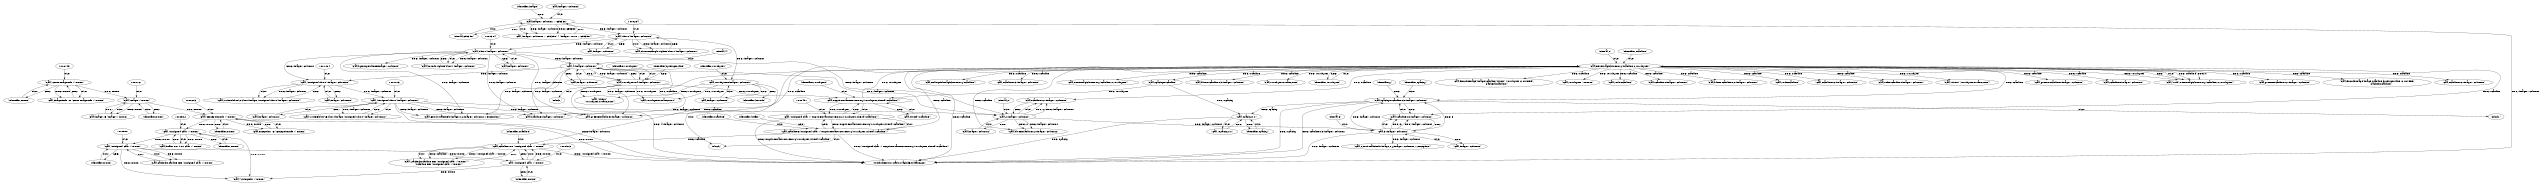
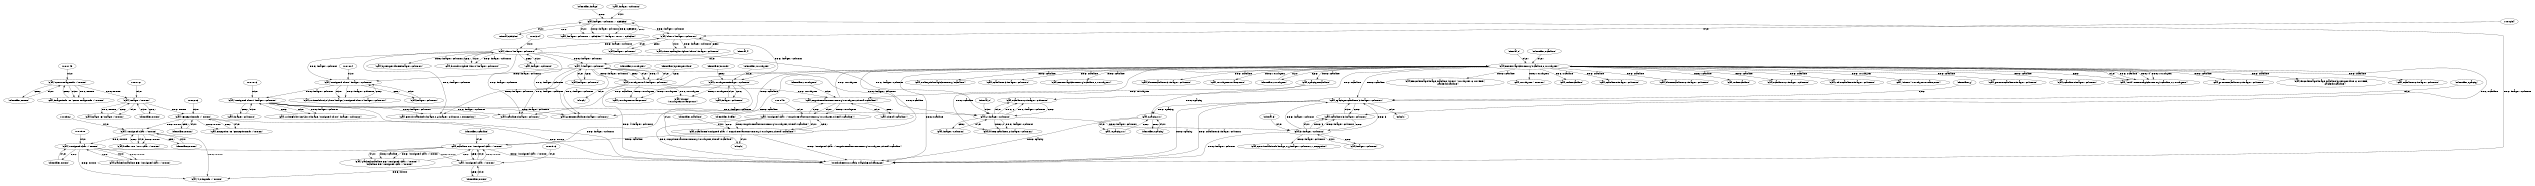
  digraph {
    n1 [label="(Call,opacity=scanline+3*image->columns)"]
    n2 [label="(Call,opacity++)"]
    n3 [label="(Call,scanline+3*image->columns)"]
    n4 [label="(MethodReturn,static MagickBooleanType)"]
    n5 [label="(Block,)"]
    n6 [label="(Call,*opacity++)"]
    n7 [label="(Identifier,opacity)"]
    n8 [label="(Call,3*image->columns)"]
    n9 [label="(Call,ResetMagickMemory(scanline,0,row_bytes))"]
    n10 [label="(Call,EncodeImage(image,scanline,(size_t) (row_bytes & 0x7FFF),\n        packed_scanline))"]
    n11 [label="(Call,row_bytes | 0x8000)"]
    n12 [label="(Call,red=scanline)"]
    n13 [label="(Call,scanline+image->columns)"]
    n14 [label="(Call,blue=scanline+2*image->columns)"]
    n15 [label="(Call,red=scanline)"]
    n16 [label="(Call,scanline+2*image->columns)"]
    n17 [label="(Call,red=scanline+image->columns)"]
    n18 [label="(Call,(size_t) (row_bytes+MaxCount))"]
    n19 [label="(Call,scanline+image->columns)"]
    n20 [label="(Call,green=scanline+image->columns)"]
    n21 [label="(Call,scanline+image->columns)"]
    n22 [label="(Call,(void) ResetMagickMemory(scanline,0,row_bytes))"]
    n23 [label="(Call,green=scanline+2*image->columns)"]
    n24 [label="(Call,EncodeImage(image,scanline,bytes_per_line & 0x7FFF,\n            packed_scanline))"]
    n25 [label="(Call,scanline+2*image->columns)"]
    n26 [label="(Call,opacity=scanline)"]
    n27 [label="(Call,RelinquishMagickMemory(scanline))"]
    n28 [label="(Call,scanline+3*image->columns)"]
    n29 [label="(Call,scanline+2*image->columns)"]
    n30 [label="(Call,ResetMagickMemory(scanline,0,row_bytes))"]
    n31 [label="(Call,green=scanline+image->columns)"]
    n32 [label="(Call,blue=scanline+3*image->columns)"]
    n33 [label="(Call,row_bytes+MaxCount)"]
    n34 [label="(Identifier,row_bytes)"]
    n35 [label="(Call,blue=scanline+2*image->columns)"]
    n36 [label="(Call,AcquireQuantumMemory(row_bytes,sizeof(*scanline)))"]
    n37 [label="(Call,2*image->columns)"]
    n38 [label="(Call,scanline=(unsigned char *) AcquireQuantumMemory(row_bytes,sizeof(*scanline)))"]
    n39 [label="(Call,(unsigned char *) AcquireQuantumMemory(row_bytes,sizeof(*scanline)))"]
    n40 [label="(Call,scanline == (unsigned char *) NULL)"]
    n41 [label="(Block,)"]
    n42 [label="(Call,(unsigned char *) NULL)"]
    n43 [label="(Call,(packed_scanline == (unsigned char *) NULL) ||\n      (scanline == (unsigned char *) NULL))"]
    n44 [label="(Call,sizeof(*scanline))"]
    n45 [label="(Call,row_bytes=image->columns)"]
    n46 [label="(Call,(size_t)\n   (row_bytes+MaxCount))"]
    n47 [label="(Call,image->columns)"]
    n48 [label="(Call,row_bytes+MaxCount)"]
    n49 [label="(Call,(short) image->columns)"]
    n50 [label="(Call,(short) image->columns)"]
    n51 [label="(Call,image->columns)"]
    n52 [label="(Call,size_rectangle.right=(short) image->columns)"]
    n53 [label="(Call,4*image->columns)"]
    n54 [label="(Call,(unsigned short) image->columns)"]
    n55 [label="(Call,GetVirtualPixels(image,0,y,image->columns,1,exception))"]
    n56 [label="(Call,bytes_per_line=image->columns)"]
    n57 [label="(Call,bounds.right=(short) image->columns)"]
    n58 [label="(Call,image->columns)"]
    n59 [label="(Call,image->columns > 65535L)"]
    n60 [label="(Literal,65535L)"]
    n61 [label="(Call,(image->columns > 65535L) || (image->rows > 65535L))"]
    n62 [label="(Call,row_bytes=4*image->columns)"]
    n63 [label="(Block,)"]
    n64 [label="(Call,image->columns)"]
    n65 [label="(Call,image->columns)"]
    n66 [label="(Call,(unsigned short) image->columns)"]
    n67 [label="(Call,WriteBlobMSBShort(image,(unsigned short) image->columns))"]
    n68 [label="(Call,image->columns)"]
    n69 [label="(Identifier,NULL)"]
    n70 [label="(Call,(StringInfo *) NULL)"]
    n71 [label="(Call,(unsigned char *) NULL)"]
    n72 [label="(Call,packed_scanline == (unsigned char *) NULL)"]
    n73 [label="(Identifier,NULL)"]
    n74 [label="(Call,(unsigned char *) NULL)"]
    n75 [label="(Call,buffer == (row char *) NULL)"]
    n76 [label="(Identifier,NULL)"]
    n77 [label="(Call,(ExceptionInfo *) NULL)"]
    n78 [label="(Identifier,NULL)"]
    n79 [label="(Call,exception != (ExceptionInfo *) NULL)"]
    n80 [label="(Call,(Image *) NULL)"]
    n81 [label="(Call,image != (Image *) NULL)"]
    n82 [label="(Identifier,NULL)"]
    n83 [label="(Call,(const ImageInfo *) NULL)"]
    n84 [label="(Identifier,NULL)"]
    n85 [label="(Call,image_info != (const ImageInfo *) NULL)"]
    n86 [label="(Call,image->columns)"]
    n87 [label="(Call,GetVirtualPixels(image,0,y,image->columns,1,exception))"]
    n88 [label="(Call,image->columns)"]
    n89 [label="(Call,WriteBlobMSBShort(image,(unsigned short) image->columns))"]
    n90 [label="(Identifier,row_bytes)"]
    n91 [label="(Identifier,bytes_per_line)"]
    n92 [label="(Literal,0)"]
    n93 [label="(Identifier,y)"]
    n94 [label="(Literal,3)"]
    n95 [label="(Identifier,row_bytes)"]
    n96 [label="(Identifier,scanline)"]
    n97 [label="(Identifier,image)"]
    n98 [label="(Identifier,buffer)"]
    n99 [label="(Identifier,bounds)"]
    n100 [label="(Identifier,row_bytes)"]
    n101 [label="(Identifier,opacity)"]
    n102 [label="(Call,image->columns)"]
    n103 [label="(Literal,4)"]
    n104 [label="(Literal,2)"]
    n105 [label="(Identifier,scanline)"]
    n106 [label="(Identifier,scanline)"]
    1000491
    1000254
    n109 [label=1000304]
    1000513
    1000508
    1000502
    1000203
    1000161
    1000149
    1001073
    1001004
    n1 -> n2 [label="DDG: opacity"]
    n1 -> n3 [label="CFG: "]
    n1 -> n4 [label="DDG: opacity"]
    n1 -> n4 [label="DDG: scanline+3*image->columns"]
    n1 -> n5 [label="AST: "]
    n2 -> n4 [label="DDG: opacity"]
    n2 -> n6 [label="AST: "]
    n2 -> n7 [label="CFG: "]
    n3 -> n1 [label="AST: "]
    n3 -> n8 [label="CFG: "]
    n6 -> n2 [label="CFG: "]
    n7 -> n2 [label="AST: "]
    n8 -> n1 [label="DDG: 3"]
    n8 -> n1 [label="DDG: image->columns"]
    n8 -> n3 [label="AST: "]
    n8 -> n3 [label="DDG: 3"]
    n8 -> n3 [label="DDG: image->columns"]
    n8 -> n4 [label="DDG: image->columns"]
    n8 -> n86 [label="CFG: "]
    n8 -> n87 [label="DDG: image->columns"]
    n9 -> n1 [label="DDG: scanline"]
    n9 -> n3 [label="DDG: scanline"]
    n9 -> n4 [label="DDG: scanline"]
    n9 -> n10 [label="DDG: scanline"]
    n9 -> n11 [label="DDG: row_bytes"]
    n9 -> n12 [label="DDG: scanline"]
    n9 -> n13 [label="DDG: scanline"]
    n9 -> n14 [label="DDG: scanline"]
    n9 -> n15 [label="DDG: scanline"]
    n9 -> n16 [label="DDG: scanline"]
    n9 -> n17 [label="DDG: scanline"]
    n9 -> n18 [label="DDG: row_bytes"]
    n9 -> n19 [label="DDG: scanline"]
    n9 -> n20 [label="DDG: scanline"]
    n9 -> n21 [label="DDG: scanline"]
    n9 -> n22 [label="AST: "]
    n9 -> n22 [label="DDG: scanline"]
    n9 -> n22 [label="DDG: 0"]
    n9 -> n22 [label="DDG: row_bytes"]
    n9 -> n23 [label="DDG: scanline"]
    n9 -> n24 [label="DDG: scanline"]
    n9 -> n25 [label="DDG: scanline"]
    n9 -> n26 [label="DDG: scanline"]
    n9 -> n27 [label="DDG: scanline"]
    n9 -> n28 [label="DDG: scanline"]
    n9 -> n29 [label="DDG: scanline"]
    n9 -> n30 [label="DDG: scanline"]
    n9 -> n31 [label="DDG: scanline"]
    n9 -> n32 [label="DDG: scanline"]
    n9 -> n33 [label="DDG: row_bytes"]
    n9 -> n34 [label="CFG: "]
    n9 -> n35 [label="DDG: scanline"]
    n22 -> n9 [label="CFG: "]
    n26 -> n2 [label="DDG: opacity"]
    n26 -> n36 [label="DDG: row_bytes"]
    n29 -> n37 [label="CFG: "]
    n34 -> n9 [label="AST: "]
    n36 -> n9 [label="DDG: row_bytes"]
    n36 -> n39 [label="AST: "]
    n36 -> n39 [label="DDG: row_bytes"]
    n36 -> n44 [label="CFG: "]
    n37 -> n8 [label="DDG: image->columns"]
    n37 -> n29 [label="AST: "]
    n37 -> n29 [label="DDG: 2"]
    n37 -> n29 [label="DDG: image->columns"]
    n37 -> n35 [label="DDG: 2"]
    n37 -> n35 [label="DDG: image->columns"]
    n37 -> n65 [label="CFG: "]
    n38 -> n4 [label="DDG: (unsigned char *) AcquireQuantumMemory(row_bytes,sizeof(*scanline))"]
    n38 -> n9 [label="DDG: scanline"]
    n38 -> n39 [label="CFG: "]
    n38 -> n40 [label="DDG: scanline"]
    n38 -> n41 [label="AST: "]
    n39 -> n4 [label="DDG: AcquireQuantumMemory(row_bytes,sizeof(*scanline))"]
    n39 -> n36 [label="CFG: "]
    n39 -> n38 [label="AST: "]
    n39 -> n38 [label="DDG: AcquireQuantumMemory(row_bytes,sizeof(*scanline))"]
    n40 -> n4 [label="DDG: (unsigned char *) NULL"]
    n40 -> n9 [label="DDG: scanline"]
    n40 -> n42 [label="CFG: "]
    n40 -> n43 [label="AST: "]
    n40 -> n43 [label="DDG: scanline"]
    n40 -> n43 [label="DDG: (unsigned char *) NULL"]
    n42 -> n40 [label="AST: "]
    n42 -> n40 [label="DDG: NULL"]
    n42 -> n69 [label="CFG: "]
    n42 -> n70 [label="DDG: NULL"]
    n43 -> n40 [label="CFG: "]
    n44 -> n36 [label="AST: "]
    n45 -> n41 [label="AST: "]
    n45 -> n46 [label="DDG: row_bytes"]
    n45 -> n47 [label="CFG: "]
    n45 -> n48 [label="DDG: row_bytes"]
    n47 -> n45 [label="AST: "]
    n49 -> n45 [label="DDG: image->columns"]
    n49 -> n50 [label="DDG: image->columns"]
    n49 -> n51 [label="CFG: "]
    n49 -> n52 [label="AST: "]
    n49 -> n52 [label="DDG: image->columns"]
    n50 -> n19 [label="DDG: image->columns"]
    n50 -> n31 [label="DDG: image->columns"]
    n50 -> n37 [label="DDG: image->columns"]
    n50 -> n53 [label="DDG: image->columns"]
    n50 -> n54 [label="DDG: image->columns"]
    n50 -> n55 [label="DDG: image->columns"]
    n50 -> n56 [label="DDG: image->columns"]
    n50 -> n57 [label="AST: "]
    n50 -> n57 [label="DDG: image->columns"]
    n50 -> n58 [label="CFG: "]
    n51 -> n49 [label="AST: "]
    n52 -> n49 [label="CFG: "]
    n53 -> n19 [label="DDG: image->columns"]
    n53 -> n31 [label="DDG: image->columns"]
    n53 -> n37 [label="DDG: image->columns"]
    n53 -> n54 [label="DDG: image->columns"]
    n53 -> n55 [label="DDG: image->columns"]
    n53 -> n62 [label="AST: "]
    n53 -> n62 [label="DDG: 4"]
    n53 -> n62 [label="DDG: image->columns"]
    n53 -> n64 [label="CFG: "]
    n54 -> n66 [label="DDG: image->columns"]
    n54 -> n67 [label="AST: "]
    n54 -> n67 [label="DDG: image->columns"]
    n54 -> n68 [label="CFG: "]
    n57 -> n50 [label="CFG: "]
    n58 -> n50 [label="AST: "]
    n59 -> n4 [label="DDG: image->columns"]
    n59 -> n49 [label="DDG: image->columns"]
    n59 -> n60 [label="CFG: "]
    n59 -> n61 [label="AST: "]
    n59 -> n61 [label="DDG: image->columns"]
    n59 -> n61 [label="DDG: 65535L"]
    n60 -> n59 [label="AST: "]
    n61 -> n59 [label="CFG: "]
    n62 -> n4 [label="DDG: 4*image->columns"]
    n62 -> n36 [label="DDG: row_bytes"]
    n62 -> n46 [label="DDG: row_bytes"]
    n62 -> n48 [label="DDG: row_bytes"]
    n62 -> n53 [label="CFG: "]
    n62 -> n63 [label="AST: "]
    n64 -> n53 [label="AST: "]
    n65 -> n37 [label="AST: "]
    n66 -> n4 [label="DDG: image->columns"]
    n66 -> n19 [label="DDG: image->columns"]
    n66 -> n31 [label="DDG: image->columns"]
    n66 -> n37 [label="DDG: image->columns"]
    n66 -> n55 [label="DDG: image->columns"]
    n66 -> n88 [label="CFG: "]
    n66 -> n89 [label="AST: "]
    n66 -> n89 [label="DDG: image->columns"]
    n67 -> n54 [label="CFG: "]
    n68 -> n54 [label="AST: "]
    n69 -> n42 [label="AST: "]
    n71 -> n42 [label="DDG: NULL"]
    n71 -> n70 [label="DDG: NULL"]
    n71 -> n72 [label="AST: "]
    n71 -> n72 [label="DDG: NULL"]
    n71 -> n73 [label="CFG: "]
    n72 -> n71 [label="CFG: "]
    n73 -> n71 [label="AST: "]
    n74 -> n70 [label="DDG: NULL"]
    n74 -> n71 [label="DDG: NULL"]
    n74 -> n75 [label="AST: "]
    n74 -> n75 [label="DDG: NULL"]
    n74 -> n76 [label="CFG: "]
    n75 -> n74 [label="CFG: "]
    n76 -> n74 [label="AST: "]
    n77 -> n4 [label="DDG: NULL"]
    n77 -> n74 [label="DDG: NULL"]
    n77 -> n78 [label="CFG: "]
    n77 -> n79 [label="AST: "]
    n77 -> n79 [label="DDG: NULL"]
    n78 -> n77 [label="AST: "]
    n79 -> n77 [label="CFG: "]
    n80 -> n77 [label="DDG: NULL"]
    n80 -> n81 [label="AST: "]
    n80 -> n81 [label="DDG: NULL"]
    n80 -> n82 [label="CFG: "]
-   n81 -> n80 [label="DDG: "]
+   n81 -> n80 [label="CFG: "]
    n82 -> n80 [label="AST: "]
    n83 -> n80 [label="DDG: NULL"]
    n83 -> n84 [label="CFG: "]
    n83 -> n85 [label="AST: "]
    n83 -> n85 [label="DDG: NULL"]
    n84 -> n83 [label="AST: "]
    n85 -> n83 [label="CFG: "]
    n86 -> n8 [label="AST: "]
    n88 -> n66 [label="AST: "]
    n89 -> n66 [label="CFG: "]
    n90 -> n62 [label="AST: "]
    n91 -> n62 [label="CFG: "]
    n92 -> n9 [label="AST: "]
    n93 -> n1 [label="CFG: "]
    n94 -> n8 [label="AST: "]
    n95 -> n36 [label="AST: "]
    n96 -> n38 [label="AST: "]
    n97 -> n59 [label="CFG: "]
    n98 -> n38 [label="CFG: "]
-   n45 -> n99 [label="CFG: "]
+   n99 -> n45 [label="CFG: "]
    n100 -> n45 [label="AST: "]
    n101 -> n1 [label="AST: "]
    n102 -> n59 [label="AST: "]
    n103 -> n53 [label="AST: "]
    n104 -> n37 [label="AST: "]
    n105 -> n40 [label="AST: "]
    n106 -> n9 [label="AST: "]
    1000491 -> n39 [label="AST: "]
    1000254 -> n49 [label="AST: "]
    n109 -> n50 [label="AST: "]
    1000513 -> n42 [label="AST: "]
    1000508 -> n71 [label="AST: "]
    1000502 -> n74 [label="AST: "]
    1000203 -> n77 [label="AST: "]
    1000161 -> n80 [label="AST: "]
    1000149 -> n83 [label="AST: "]
    1001073 -> n66 [label="AST: "]
    1001004 -> n54 [label="AST: "]
  }
